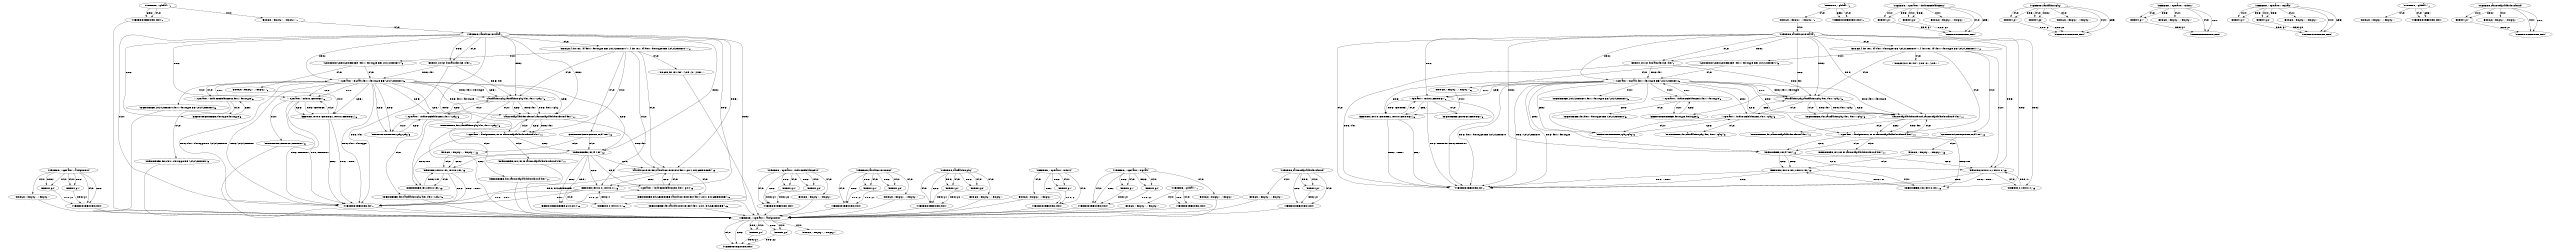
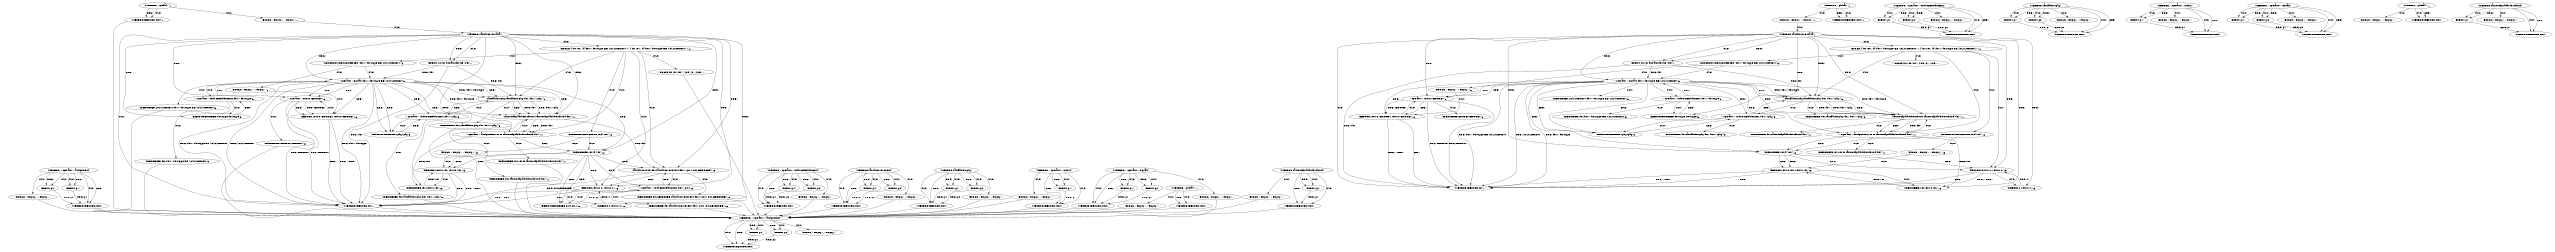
  digraph {
    n1 [label=<(METHOD,&lt;operator&gt;.assignment)>]
    n2 [label=<(PARAM,p1)>]
    n3 [label=<(PARAM,p2)>]
    n4 [label=<(BLOCK,&lt;empty&gt;,&lt;empty&gt;)>]
    n5 [label=<(METHOD_RETURN,ANY)>]
    n6 [label=<(METHOD,&lt;operator&gt;.assignment)>]
    n7 [label=<(PARAM,p1)>]
    n8 [label=<(PARAM,p2)>]
    n9 [label=<(BLOCK,&lt;empty&gt;,&lt;empty&gt;)>]
    n10 [label=<(METHOD_RETURN,ANY)>]
    n11 [label=<(METHOD,&lt;global&gt;)<SUB>1</SUB>>]
    n12 [label=<(BLOCK,&lt;empty&gt;,&lt;empty&gt;)<SUB>1</SUB>>]
    n13 [label=<(METHOD_RETURN,ANY)<SUB>1</SUB>>]
    n14 [label=<(METHOD,sas_discover_sata)<SUB>1</SUB>>]
    n15 [label=<(PARAM,struct domain_device *dev)<SUB>1</SUB>>]
    n16 [label=<(BLOCK,{ 	int res;  	if (dev-&gt;dev_type == SAS_SATA_PM)...,{ 	int res;  	if (dev-&gt;dev_type == SAS_SATA_PM)...)<SUB>2</SUB>>]
    n17 [label=<(&lt;operator&gt;.equals,dev-&gt;dev_type == SAS_SATA_PM)<SUB>5</SUB>>]
    n18 [label=<(FIELD_IDENTIFIER,dev_type,dev_type)<SUB>5</SUB>>]
    n19 [label=<(&lt;operator&gt;.minus,-ENODEV)<SUB>6</SUB>>]
    n20 [label=<(sas_fill_in_rphy,sas_fill_in_rphy(dev, dev-&gt;rphy))<SUB>9</SUB>>]
    n21 [label=<(sas_notify_lldd_dev_found,sas_notify_lldd_dev_found(dev))<SUB>11</SUB>>]
    n22 [label=<(IDENTIFIER,res,if (res))<SUB>12</SUB>>]
    n23 [label=<(IDENTIFIER,res,return res;)<SUB>13</SUB>>]
    n24 [label=<(sas_discover_event,sas_discover_event(dev-&gt;port, DISCE_PROBE))<SUB>15</SUB>>]
    n25 [label=<(RETURN,return 0;,return 0;)<SUB>16</SUB>>]
    n26 [label=<(LITERAL,0,return 0;)<SUB>16</SUB>>]
    n27 [label=<(METHOD_RETURN,int)<SUB>1</SUB>>]
    n28 [label="<(LOCAL,int res: int)<SUB>3</SUB>>"]
    n29 [label=<(CONTROL_STRUCTURE,IF,if (dev-&gt;dev_type == SAS_SATA_PM))<SUB>5</SUB>>]
    n30 [label=<(&lt;operator&gt;.assignment,res = sas_notify_lldd_dev_found(dev))<SUB>11</SUB>>]
    n31 [label=<(CONTROL_STRUCTURE,IF,if (res))<SUB>12</SUB>>]
    n32 [label=<(&lt;operator&gt;.indirectFieldAccess,dev-&gt;dev_type)<SUB>5</SUB>>]
    n33 [label=<(IDENTIFIER,SAS_SATA_PM,dev-&gt;dev_type == SAS_SATA_PM)<SUB>5</SUB>>]
    n34 [label=<(RETURN,return -ENODEV;,return -ENODEV;)<SUB>6</SUB>>]
    n35 [label=<(&lt;operator&gt;.indirectFieldAccess,dev-&gt;rphy)<SUB>9</SUB>>]
    n36 [label=<(FIELD_IDENTIFIER,rphy,rphy)<SUB>9</SUB>>]
    n37 [label=<(IDENTIFIER,ENODEV,-ENODEV)<SUB>6</SUB>>]
    n38 [label=<(IDENTIFIER,dev,sas_fill_in_rphy(dev, dev-&gt;rphy))<SUB>9</SUB>>]
    n39 [label=<(IDENTIFIER,dev,sas_notify_lldd_dev_found(dev))<SUB>11</SUB>>]
    n40 [label=<(RETURN,return res;,return res;)<SUB>13</SUB>>]
    n41 [label=<(&lt;operator&gt;.indirectFieldAccess,dev-&gt;port)<SUB>15</SUB>>]
    n42 [label=<(FIELD_IDENTIFIER,port,port)<SUB>15</SUB>>]
    n43 [label=<(IDENTIFIER,DISCE_PROBE,sas_discover_event(dev-&gt;port, DISCE_PROBE))<SUB>15</SUB>>]
    n44 [label=<(BLOCK,&lt;empty&gt;,&lt;empty&gt;)<SUB>6</SUB>>]
    n45 [label=<(IDENTIFIER,res,res = sas_notify_lldd_dev_found(dev))<SUB>11</SUB>>]
    n46 [label=<(BLOCK,&lt;empty&gt;,&lt;empty&gt;)<SUB>13</SUB>>]
    n47 [label=<(IDENTIFIER,dev,dev-&gt;dev_type == SAS_SATA_PM)<SUB>5</SUB>>]
    n48 [label=<(IDENTIFIER,dev,sas_fill_in_rphy(dev, dev-&gt;rphy))<SUB>9</SUB>>]
    n49 [label=<(IDENTIFIER,dev,sas_discover_event(dev-&gt;port, DISCE_PROBE))<SUB>15</SUB>>]
    n50 [label=<(METHOD,&lt;operator&gt;.indirectFieldAccess)>]
    n51 [label=<(PARAM,p1)>]
    n52 [label=<(PARAM,p2)>]
    n53 [label=<(BLOCK,&lt;empty&gt;,&lt;empty&gt;)>]
    n54 [label=<(METHOD_RETURN,ANY)>]
    n55 [label=<(METHOD,sas_discover_event)>]
    n56 [label=<(PARAM,p1)>]
    n57 [label=<(PARAM,p2)>]
    n58 [label=<(BLOCK,&lt;empty&gt;,&lt;empty&gt;)>]
    n59 [label=<(METHOD_RETURN,ANY)>]
    n60 [label=<(METHOD,sas_fill_in_rphy)>]
    n61 [label=<(PARAM,p1)>]
    n62 [label=<(PARAM,p2)>]
    n63 [label=<(BLOCK,&lt;empty&gt;,&lt;empty&gt;)>]
    n64 [label=<(METHOD_RETURN,ANY)>]
    n65 [label=<(METHOD,&lt;operator&gt;.minus)>]
    n66 [label=<(PARAM,p1)>]
    n67 [label=<(BLOCK,&lt;empty&gt;,&lt;empty&gt;)>]
    n68 [label=<(METHOD_RETURN,ANY)>]
    n69 [label=<(METHOD,&lt;operator&gt;.equals)>]
    n70 [label=<(PARAM,p1)>]
    n71 [label=<(PARAM,p2)>]
    n72 [label=<(BLOCK,&lt;empty&gt;,&lt;empty&gt;)>]
    n73 [label=<(METHOD_RETURN,ANY)>]
    n74 [label=<(METHOD,&lt;global&gt;)<SUB>1</SUB>>]
    n75 [label=<(BLOCK,&lt;empty&gt;,&lt;empty&gt;)>]
    n76 [label=<(METHOD_RETURN,ANY)>]
    n77 [label=<(METHOD,sas_notify_lldd_dev_found)>]
    n78 [label=<(PARAM,p1)>]
    n79 [label=<(BLOCK,&lt;empty&gt;,&lt;empty&gt;)>]
    n80 [label=<(METHOD_RETURN,ANY)>]
    n81 [label=<(METHOD,&lt;global&gt;)<SUB>1</SUB>>]
    n82 [label=<(BLOCK,&lt;empty&gt;,&lt;empty&gt;)<SUB>1</SUB>>]
    n83 [label=<(METHOD_RETURN,ANY)<SUB>1</SUB>>]
    n84 [label=<(METHOD,sas_discover_sata)<SUB>1</SUB>>]
    n85 [label=<(PARAM,struct domain_device *dev)<SUB>1</SUB>>]
    n86 [label=<(BLOCK,{ 	int res;  	if (dev-&gt;dev_type == SAS_SATA_PM)...,{ 	int res;  	if (dev-&gt;dev_type == SAS_SATA_PM)...)<SUB>2</SUB>>]
    n87 [label=<(&lt;operator&gt;.equals,dev-&gt;dev_type == SAS_SATA_PM)<SUB>5</SUB>>]
    n88 [label=<(FIELD_IDENTIFIER,dev_type,dev_type)<SUB>5</SUB>>]
    n89 [label=<(&lt;operator&gt;.minus,-ENODEV)<SUB>6</SUB>>]
    n90 [label=<(sas_fill_in_rphy,sas_fill_in_rphy(dev, dev-&gt;rphy))<SUB>9</SUB>>]
    n91 [label=<(sas_notify_lldd_dev_found,sas_notify_lldd_dev_found(dev))<SUB>11</SUB>>]
    n92 [label=<(IDENTIFIER,res,if (res))<SUB>12</SUB>>]
    n93 [label=<(IDENTIFIER,res,return res;)<SUB>13</SUB>>]
    n94 [label=<(RETURN,return 0;,return 0;)<SUB>15</SUB>>]
    n95 [label=<(LITERAL,0,return 0;)<SUB>15</SUB>>]
    n96 [label=<(METHOD_RETURN,int)<SUB>1</SUB>>]
    n97 [label="<(LOCAL,int res: int)<SUB>3</SUB>>"]
    n98 [label=<(CONTROL_STRUCTURE,IF,if (dev-&gt;dev_type == SAS_SATA_PM))<SUB>5</SUB>>]
    n99 [label=<(&lt;operator&gt;.assignment,res = sas_notify_lldd_dev_found(dev))<SUB>11</SUB>>]
    n100 [label=<(CONTROL_STRUCTURE,IF,if (res))<SUB>12</SUB>>]
    n101 [label=<(&lt;operator&gt;.indirectFieldAccess,dev-&gt;dev_type)<SUB>5</SUB>>]
    n102 [label=<(IDENTIFIER,SAS_SATA_PM,dev-&gt;dev_type == SAS_SATA_PM)<SUB>5</SUB>>]
    n103 [label=<(RETURN,return -ENODEV;,return -ENODEV;)<SUB>6</SUB>>]
    n104 [label=<(&lt;operator&gt;.indirectFieldAccess,dev-&gt;rphy)<SUB>9</SUB>>]
    n105 [label=<(FIELD_IDENTIFIER,rphy,rphy)<SUB>9</SUB>>]
    n106 [label=<(IDENTIFIER,ENODEV,-ENODEV)<SUB>6</SUB>>]
    n107 [label=<(IDENTIFIER,dev,sas_fill_in_rphy(dev, dev-&gt;rphy))<SUB>9</SUB>>]
    n108 [label=<(IDENTIFIER,dev,sas_notify_lldd_dev_found(dev))<SUB>11</SUB>>]
    n109 [label=<(RETURN,return res;,return res;)<SUB>13</SUB>>]
    n110 [label=<(BLOCK,&lt;empty&gt;,&lt;empty&gt;)<SUB>6</SUB>>]
    n111 [label=<(IDENTIFIER,res,res = sas_notify_lldd_dev_found(dev))<SUB>11</SUB>>]
    n112 [label=<(BLOCK,&lt;empty&gt;,&lt;empty&gt;)<SUB>13</SUB>>]
    n113 [label=<(IDENTIFIER,dev,dev-&gt;dev_type == SAS_SATA_PM)<SUB>5</SUB>>]
    n114 [label=<(IDENTIFIER,dev,sas_fill_in_rphy(dev, dev-&gt;rphy))<SUB>9</SUB>>]
    n115 [label=<(METHOD,&lt;operator&gt;.indirectFieldAccess)>]
    n116 [label=<(PARAM,p1)>]
    n117 [label=<(PARAM,p2)>]
    n118 [label=<(BLOCK,&lt;empty&gt;,&lt;empty&gt;)>]
    n119 [label=<(METHOD_RETURN,ANY)>]
    n120 [label=<(METHOD,sas_fill_in_rphy)>]
    n121 [label=<(PARAM,p1)>]
    n122 [label=<(PARAM,p2)>]
    n123 [label=<(BLOCK,&lt;empty&gt;,&lt;empty&gt;)>]
    n124 [label=<(METHOD_RETURN,ANY)>]
    n125 [label=<(METHOD,&lt;operator&gt;.minus)>]
    n126 [label=<(PARAM,p1)>]
    n127 [label=<(BLOCK,&lt;empty&gt;,&lt;empty&gt;)>]
    n128 [label=<(METHOD_RETURN,ANY)>]
    n129 [label=<(METHOD,&lt;operator&gt;.equals)>]
    n130 [label=<(PARAM,p1)>]
    n131 [label=<(PARAM,p2)>]
    n132 [label=<(BLOCK,&lt;empty&gt;,&lt;empty&gt;)>]
    n133 [label=<(METHOD_RETURN,ANY)>]
    n134 [label=<(METHOD,&lt;global&gt;)<SUB>1</SUB>>]
    n135 [label=<(BLOCK,&lt;empty&gt;,&lt;empty&gt;)>]
    n136 [label=<(METHOD_RETURN,ANY)>]
    n137 [label=<(METHOD,sas_notify_lldd_dev_found)>]
    n138 [label=<(PARAM,p1)>]
    n139 [label=<(BLOCK,&lt;empty&gt;,&lt;empty&gt;)>]
    n140 [label=<(METHOD_RETURN,ANY)>]
    n1 -> n2 [label="AST: "]
    n1 -> n2 [label="DDG: "]
    n1 -> n3 [label="AST: "]
    n1 -> n3 [label="DDG: "]
    n1 -> n4 [label="AST: "]
    n1 -> n5 [label="AST: "]
    n1 -> n5 [label="CFG: "]
    n2 -> n5 [label="DDG: p1"]
    n3 -> n5 [label="DDG: p2"]
    n4 -> n6
    n5 -> n6
    n6 -> n7 [label="AST: "]
    n6 -> n7 [label="DDG: "]
    n6 -> n8 [label="AST: "]
    n6 -> n8 [label="DDG: "]
    n6 -> n9 [label="AST: "]
    n6 -> n10 [label="AST: "]
    n6 -> n10 [label="CFG: "]
    n7 -> n10 [label="DDG: p1"]
    n8 -> n10 [label="DDG: p2"]
    n11 -> n12 [label="AST: "]
    n11 -> n13 [label="AST: "]
    n11 -> n13 [label="CFG: "]
    n12 -> n14 [label="AST: "]
    n13 -> n6
    n14 -> n15 [label="AST: "]
    n14 -> n15 [label="DDG: "]
    n14 -> n16 [label="AST: "]
    n14 -> n17 [label="DDG: "]
    n14 -> n18 [label="CFG: "]
    n14 -> n19 [label="DDG: "]
    n14 -> n20 [label="DDG: "]
    n14 -> n21 [label="DDG: "]
    n14 -> n22 [label="DDG: "]
    n14 -> n23 [label="DDG: "]
    n14 -> n24 [label="DDG: "]
    n14 -> n25 [label="DDG: "]
    n14 -> n26 [label="DDG: "]
    n14 -> n27 [label="AST: "]
    n15 -> n17 [label="DDG: dev"]
    n15 -> n20 [label="DDG: dev"]
    n15 -> n27 [label="DDG: dev"]
    n16 -> n20 [label="AST: "]
    n16 -> n24 [label="AST: "]
    n16 -> n25 [label="AST: "]
    n16 -> n28 [label="AST: "]
    n16 -> n29 [label="AST: "]
    n16 -> n30 [label="AST: "]
    n16 -> n31 [label="AST: "]
    n17 -> n19 [label="CFG: "]
    n17 -> n19 [label="CDG: "]
    n17 -> n20 [label="DDG: dev-&gt;dev_type"]
    n17 -> n20 [label="CDG: "]
    n17 -> n21 [label="DDG: dev-&gt;dev_type"]
    n17 -> n21 [label="CDG: "]
    n17 -> n22 [label="CDG: "]
    n17 -> n27 [label="DDG: dev-&gt;dev_type"]
    n17 -> n27 [label="DDG: dev-&gt;dev_type == SAS_SATA_PM"]
    n17 -> n27 [label="DDG: SAS_SATA_PM"]
    n17 -> n30 [label="CDG: "]
    n17 -> n32 [label="AST: "]
    n17 -> n33 [label="AST: "]
    n17 -> n34 [label="CDG: "]
    n17 -> n35 [label="CDG: "]
    n17 -> n36 [label="CFG: "]
    n17 -> n36 [label="CDG: "]
    n18 -> n32 [label="CFG: "]
    n19 -> n27 [label="DDG: ENODEV"]
    n19 -> n27 [label="DDG: -ENODEV"]
    n19 -> n34 [label="CFG: "]
    n19 -> n34 [label="DDG: -ENODEV"]
    n19 -> n37 [label="AST: "]
    n20 -> n21 [label="CFG: "]
    n20 -> n21 [label="DDG: dev"]
    n20 -> n21 [label="DDG: dev-&gt;rphy"]
    n20 -> n35 [label="AST: "]
    n20 -> n38 [label="AST: "]
    n21 -> n24 [label="DDG: dev"]
    n21 -> n30 [label="CFG: "]
    n21 -> n30 [label="DDG: dev"]
    n21 -> n39 [label="AST: "]
    n22 -> n24 [label="CDG: "]
    n22 -> n25 [label="CDG: "]
    n22 -> n40 [label="CFG: "]
    n22 -> n40 [label="CDG: "]
    n22 -> n41 [label="CDG: "]
    n22 -> n42 [label="CFG: "]
    n22 -> n42 [label="CDG: "]
    n23 -> n40 [label="DDG: res"]
    n24 -> n25 [label="CFG: "]
    n24 -> n27 [label="DDG: DISCE_PROBE"]
    n24 -> n41 [label="AST: "]
    n24 -> n43 [label="AST: "]
    n25 -> n26 [label="AST: "]
    n25 -> n27 [label="CFG: "]
    n25 -> n27 [label="DDG: &lt;RET&gt;"]
    n26 -> n25 [label="DDG: 0"]
    n27 -> n6
    n28 -> n6
    n29 -> n17 [label="AST: "]
    n29 -> n44 [label="AST: "]
    n30 -> n21 [label="AST: "]
    n30 -> n22 [label="CFG: "]
    n30 -> n23 [label="DDG: res"]
    n30 -> n45 [label="AST: "]
    n31 -> n22 [label="AST: "]
    n31 -> n46 [label="AST: "]
    n32 -> n17 [label="CFG: "]
    n32 -> n18 [label="AST: "]
    n32 -> n47 [label="AST: "]
    n33 -> n6
    n34 -> n19 [label="AST: "]
    n34 -> n27 [label="CFG: "]
    n34 -> n27 [label="DDG: &lt;RET&gt;"]
    n35 -> n20 [label="CFG: "]
    n35 -> n36 [label="AST: "]
    n35 -> n48 [label="AST: "]
    n36 -> n35 [label="CFG: "]
    n37 -> n6
    n38 -> n6
    n39 -> n6
    n40 -> n23 [label="AST: "]
    n40 -> n27 [label="CFG: "]
    n40 -> n27 [label="DDG: &lt;RET&gt;"]
    n41 -> n24 [label="CFG: "]
+   n41 -> n42 [label="AST: "]
+   n41 -> n49 [label="AST: "]
    n42 -> n41 [label="DDG: p2"]
    n43 -> n6
    n44 -> n34 [label="AST: "]
    n45 -> n6
    n46 -> n40 [label="AST: "]
    n47 -> n6
    n48 -> n6
    n49 -> n6
    n50 -> n51 [label="AST: "]
    n50 -> n51 [label="DDG: "]
    n50 -> n52 [label="AST: "]
    n50 -> n52 [label="DDG: "]
    n50 -> n53 [label="AST: "]
    n50 -> n54 [label="AST: "]
    n50 -> n54 [label="CFG: "]
    n51 -> n54 [label="DDG: p1"]
    n52 -> n54 [label="DDG: p2"]
    n53 -> n6
    n54 -> n6
    n55 -> n56 [label="AST: "]
    n55 -> n56 [label="DDG: "]
    n55 -> n57 [label="AST: "]
    n55 -> n57 [label="DDG: "]
    n55 -> n58 [label="AST: "]
    n55 -> n59 [label="AST: "]
    n55 -> n59 [label="CFG: "]
    n56 -> n59 [label="DDG: p1"]
    n57 -> n59 [label="DDG: p2"]
    n58 -> n6
    n59 -> n6
    n60 -> n61 [label="AST: "]
    n60 -> n61 [label="DDG: "]
    n60 -> n62 [label="AST: "]
    n60 -> n62 [label="DDG: "]
    n60 -> n63 [label="AST: "]
    n60 -> n64 [label="AST: "]
    n60 -> n64 [label="CFG: "]
    n61 -> n64 [label="DDG: p1"]
    n62 -> n64 [label="DDG: p2"]
    n63 -> n6
    n64 -> n6
    n65 -> n66 [label="AST: "]
    n65 -> n66 [label="DDG: "]
    n65 -> n67 [label="AST: "]
    n65 -> n68 [label="AST: "]
    n65 -> n68 [label="CFG: "]
    n66 -> n68 [label="DDG: p1"]
    n67 -> n6
    n68 -> n6
    n69 -> n70 [label="AST: "]
    n69 -> n70 [label="DDG: "]
    n69 -> n71 [label="AST: "]
    n69 -> n71 [label="DDG: "]
    n69 -> n72 [label="AST: "]
    n69 -> n73 [label="AST: "]
    n69 -> n73 [label="CFG: "]
    n70 -> n73 [label="DDG: p1"]
    n71 -> n73 [label="DDG: p2"]
    n72 -> n6
    n73 -> n6
    n74 -> n75 [label="AST: "]
    n74 -> n76 [label="AST: "]
    n74 -> n76 [label="CFG: "]
    n75 -> n6
    n76 -> n6
    n77 -> n78 [label="AST: "]
    n77 -> n78 [label="DDG: "]
    n77 -> n79 [label="AST: "]
    n77 -> n80 [label="AST: "]
    n77 -> n80 [label="CFG: "]
    n78 -> n80 [label="DDG: p1"]
    n79 -> n6
    n80 -> n6
    n81 -> n82 [label="AST: "]
    n81 -> n83 [label="AST: "]
    n81 -> n83 [label="CFG: "]
    n82 -> n84 [label="AST: "]
    n84 -> n85 [label="AST: "]
    n84 -> n85 [label="DDG: "]
    n84 -> n86 [label="AST: "]
    n84 -> n87 [label="DDG: "]
    n84 -> n88 [label="CFG: "]
    n84 -> n89 [label="DDG: "]
    n84 -> n90 [label="DDG: "]
    n84 -> n91 [label="DDG: "]
    n84 -> n92 [label="DDG: "]
    n84 -> n93 [label="DDG: "]
    n84 -> n94 [label="DDG: "]
    n84 -> n95 [label="DDG: "]
    n84 -> n96 [label="AST: "]
    n85 -> n87 [label="DDG: dev"]
    n85 -> n90 [label="DDG: dev"]
    n85 -> n96 [label="DDG: dev"]
    n86 -> n90 [label="AST: "]
    n86 -> n94 [label="AST: "]
    n86 -> n97 [label="AST: "]
    n86 -> n98 [label="AST: "]
    n86 -> n99 [label="AST: "]
    n86 -> n100 [label="AST: "]
    n87 -> n89 [label="CFG: "]
    n87 -> n89 [label="CDG: "]
    n87 -> n90 [label="DDG: dev-&gt;dev_type"]
    n87 -> n90 [label="CDG: "]
    n87 -> n91 [label="DDG: dev-&gt;dev_type"]
    n87 -> n91 [label="CDG: "]
    n87 -> n92 [label="CDG: "]
    n87 -> n96 [label="DDG: dev-&gt;dev_type"]
    n87 -> n96 [label="DDG: dev-&gt;dev_type == SAS_SATA_PM"]
    n87 -> n96 [label="DDG: SAS_SATA_PM"]
    n87 -> n99 [label="CDG: "]
    n87 -> n101 [label="AST: "]
    n87 -> n102 [label="AST: "]
    n87 -> n103 [label="CDG: "]
    n87 -> n104 [label="CDG: "]
    n87 -> n105 [label="CFG: "]
    n87 -> n105 [label="CDG: "]
    n88 -> n101 [label="CFG: "]
    n89 -> n96 [label="DDG: ENODEV"]
    n89 -> n96 [label="DDG: -ENODEV"]
    n89 -> n103 [label="CFG: "]
    n89 -> n103 [label="DDG: -ENODEV"]
    n89 -> n106 [label="AST: "]
    n90 -> n91 [label="CFG: "]
    n90 -> n91 [label="DDG: dev"]
    n90 -> n91 [label="DDG: dev-&gt;rphy"]
    n90 -> n104 [label="AST: "]
    n90 -> n107 [label="AST: "]
    n91 -> n99 [label="CFG: "]
    n91 -> n99 [label="DDG: dev"]
    n91 -> n108 [label="AST: "]
    n92 -> n94 [label="CFG: "]
    n92 -> n94 [label="CDG: "]
    n92 -> n109 [label="CFG: "]
    n92 -> n109 [label="CDG: "]
    n93 -> n109 [label="DDG: res"]
    n94 -> n95 [label="AST: "]
    n94 -> n96 [label="CFG: "]
    n94 -> n96 [label="DDG: &lt;RET&gt;"]
    n95 -> n94 [label="DDG: 0"]
    n98 -> n87 [label="AST: "]
    n98 -> n110 [label="AST: "]
    n99 -> n91 [label="AST: "]
    n99 -> n92 [label="CFG: "]
    n99 -> n93 [label="DDG: res"]
    n99 -> n111 [label="AST: "]
    n100 -> n92 [label="AST: "]
    n100 -> n112 [label="AST: "]
    n101 -> n87 [label="CFG: "]
    n101 -> n88 [label="AST: "]
    n101 -> n113 [label="AST: "]
    n103 -> n89 [label="AST: "]
    n103 -> n96 [label="CFG: "]
    n103 -> n96 [label="DDG: &lt;RET&gt;"]
    n104 -> n90 [label="CFG: "]
    n104 -> n105 [label="AST: "]
    n104 -> n114 [label="AST: "]
    n105 -> n104 [label="CFG: "]
    n109 -> n93 [label="AST: "]
    n109 -> n96 [label="CFG: "]
    n109 -> n96 [label="DDG: &lt;RET&gt;"]
    n110 -> n103 [label="AST: "]
    n112 -> n109 [label="AST: "]
    n115 -> n116 [label="AST: "]
    n115 -> n116 [label="DDG: "]
    n115 -> n117 [label="AST: "]
    n115 -> n117 [label="DDG: "]
    n115 -> n118 [label="AST: "]
    n115 -> n119 [label="AST: "]
    n115 -> n119 [label="CFG: "]
    n116 -> n119 [label="DDG: p1"]
    n117 -> n119 [label="DDG: p2"]
    n120 -> n121 [label="AST: "]
    n120 -> n121 [label="DDG: "]
    n120 -> n122 [label="AST: "]
    n120 -> n122 [label="DDG: "]
    n120 -> n123 [label="AST: "]
    n120 -> n124 [label="AST: "]
    n120 -> n124 [label="CFG: "]
    n121 -> n124 [label="DDG: p1"]
    n122 -> n124 [label="DDG: p2"]
    n125 -> n126 [label="AST: "]
    n125 -> n126 [label="DDG: "]
    n125 -> n127 [label="AST: "]
    n125 -> n128 [label="AST: "]
    n125 -> n128 [label="CFG: "]
    n126 -> n128 [label="DDG: p1"]
    n129 -> n130 [label="AST: "]
    n129 -> n130 [label="DDG: "]
    n129 -> n131 [label="AST: "]
    n129 -> n131 [label="DDG: "]
    n129 -> n132 [label="AST: "]
    n129 -> n133 [label="AST: "]
    n129 -> n133 [label="CFG: "]
    n130 -> n133 [label="DDG: p1"]
    n131 -> n133 [label="DDG: p2"]
    n134 -> n135 [label="AST: "]
    n134 -> n136 [label="AST: "]
    n134 -> n136 [label="CFG: "]
    n137 -> n138 [label="AST: "]
    n137 -> n138 [label="DDG: "]
    n137 -> n139 [label="AST: "]
    n137 -> n140 [label="AST: "]
    n137 -> n140 [label="CFG: "]
    n138 -> n140 [label="DDG: p1"]
  }
